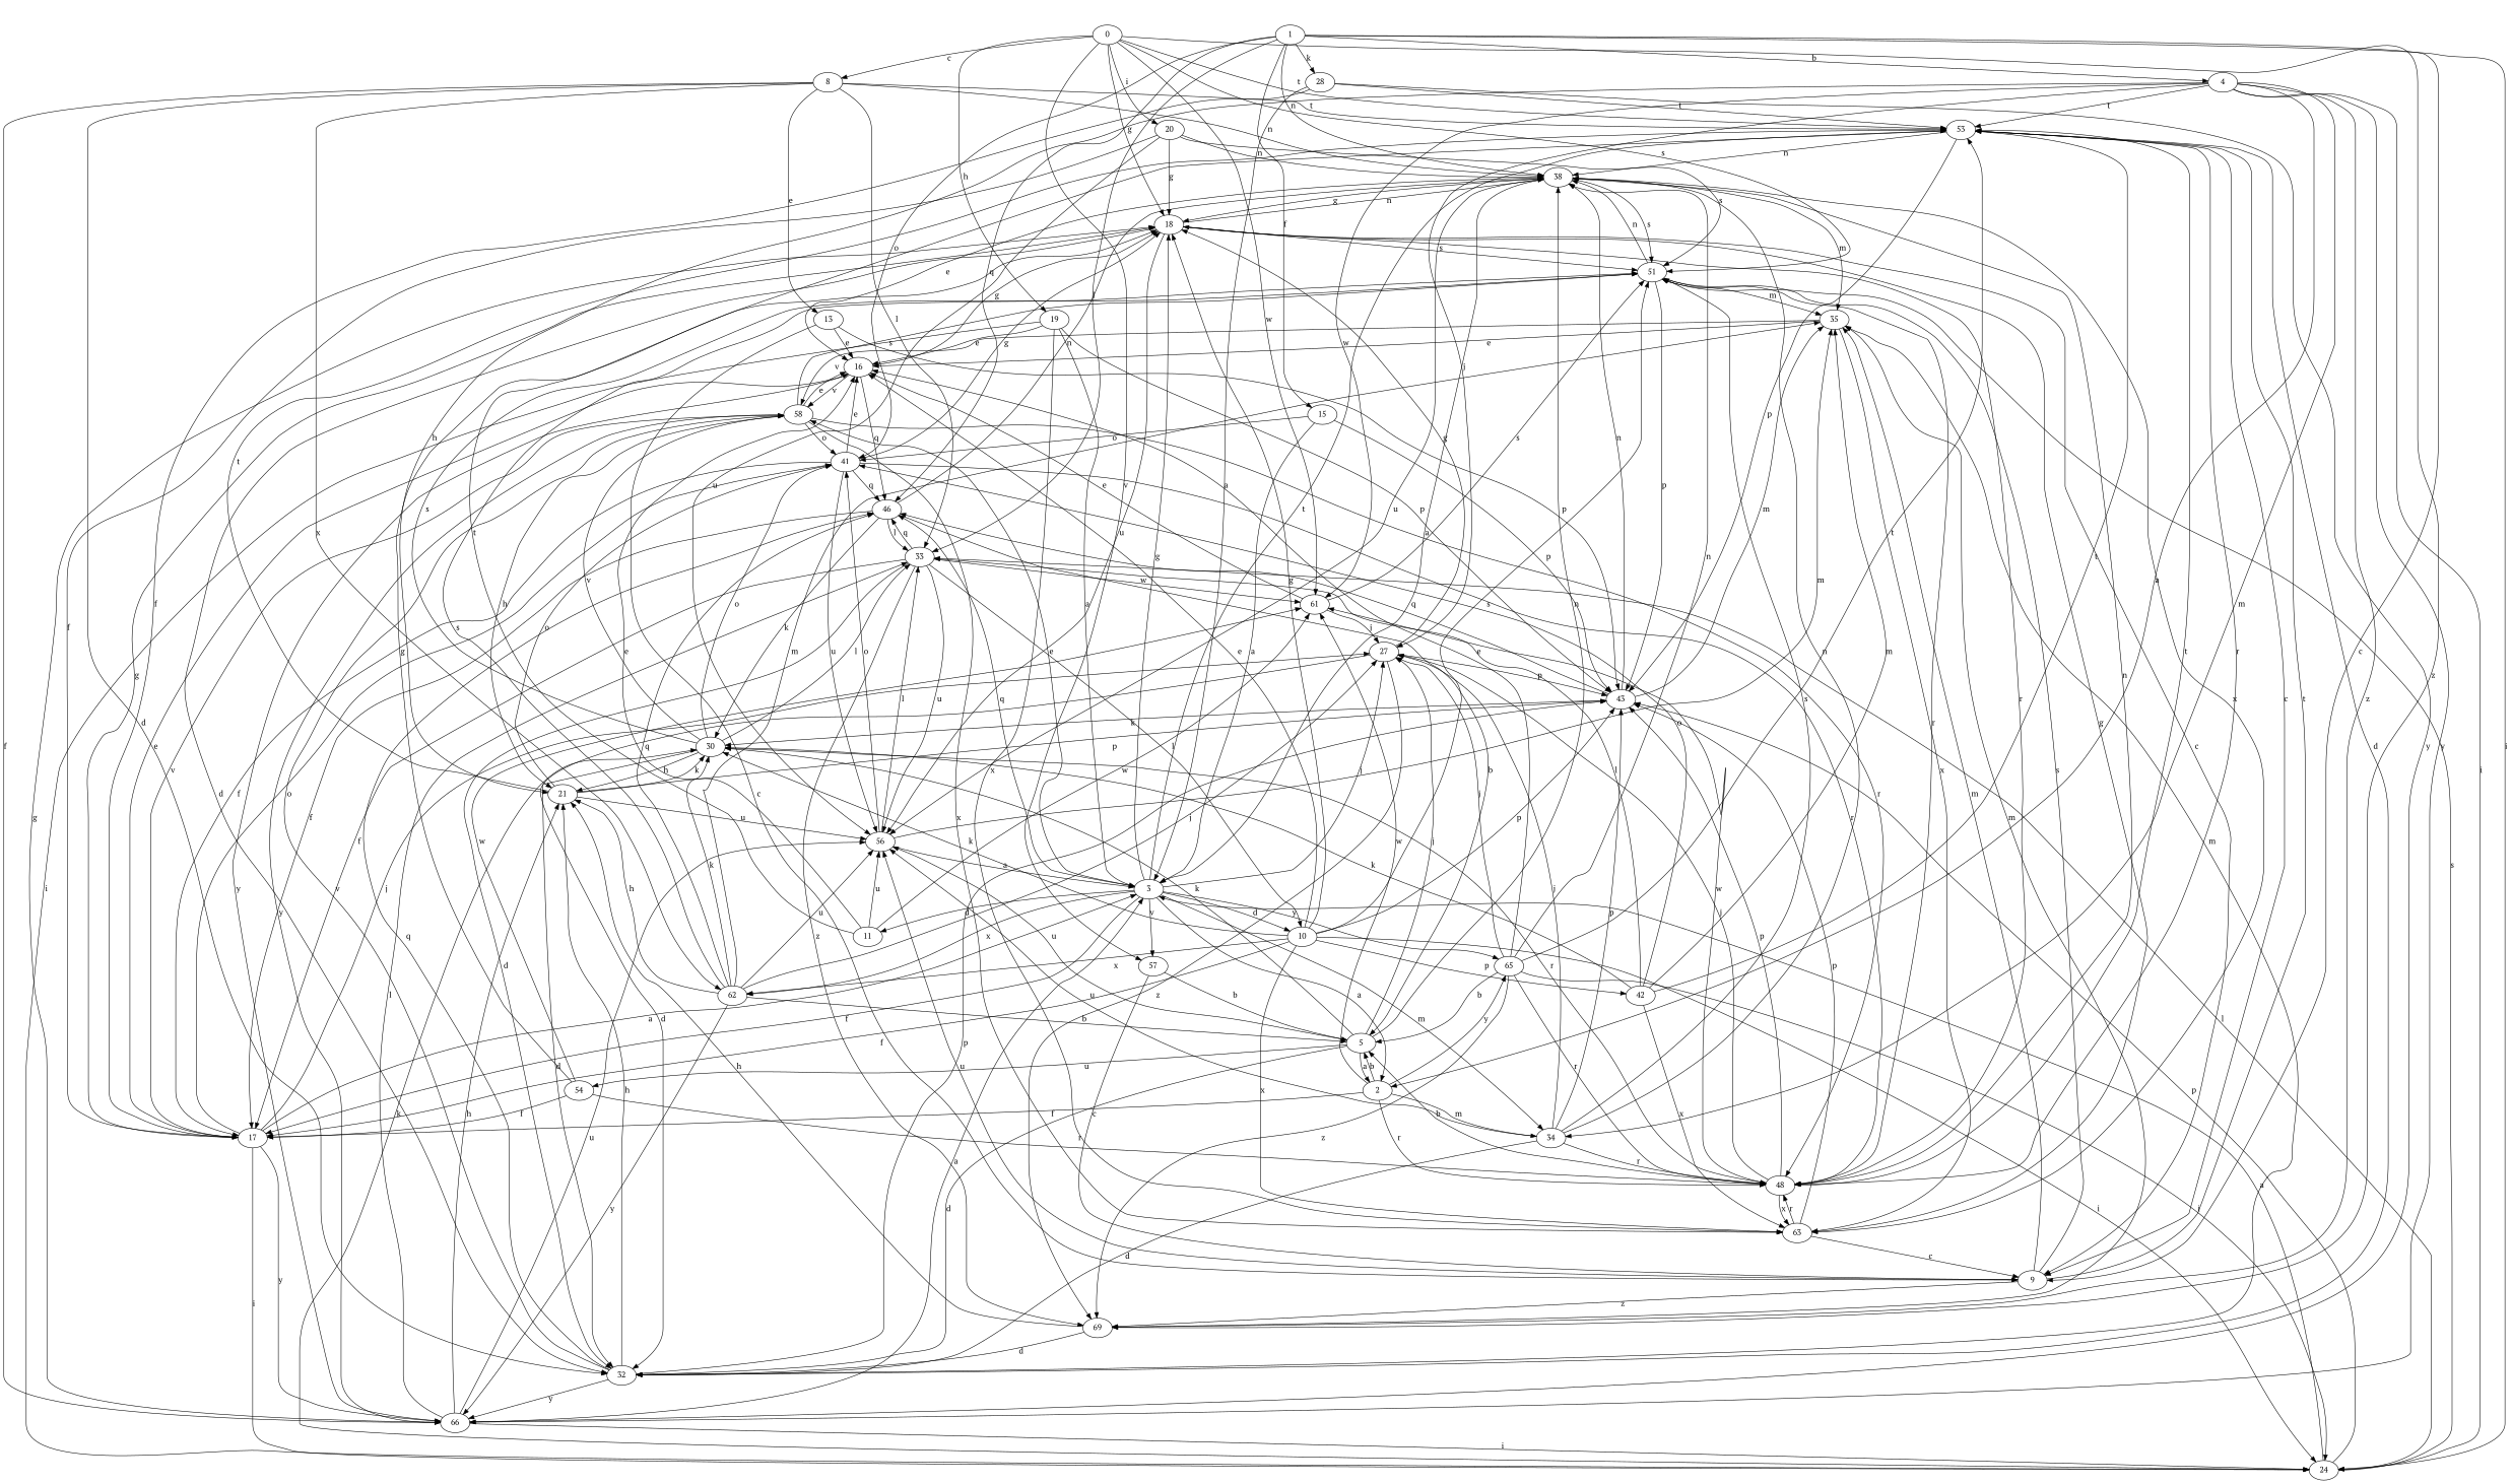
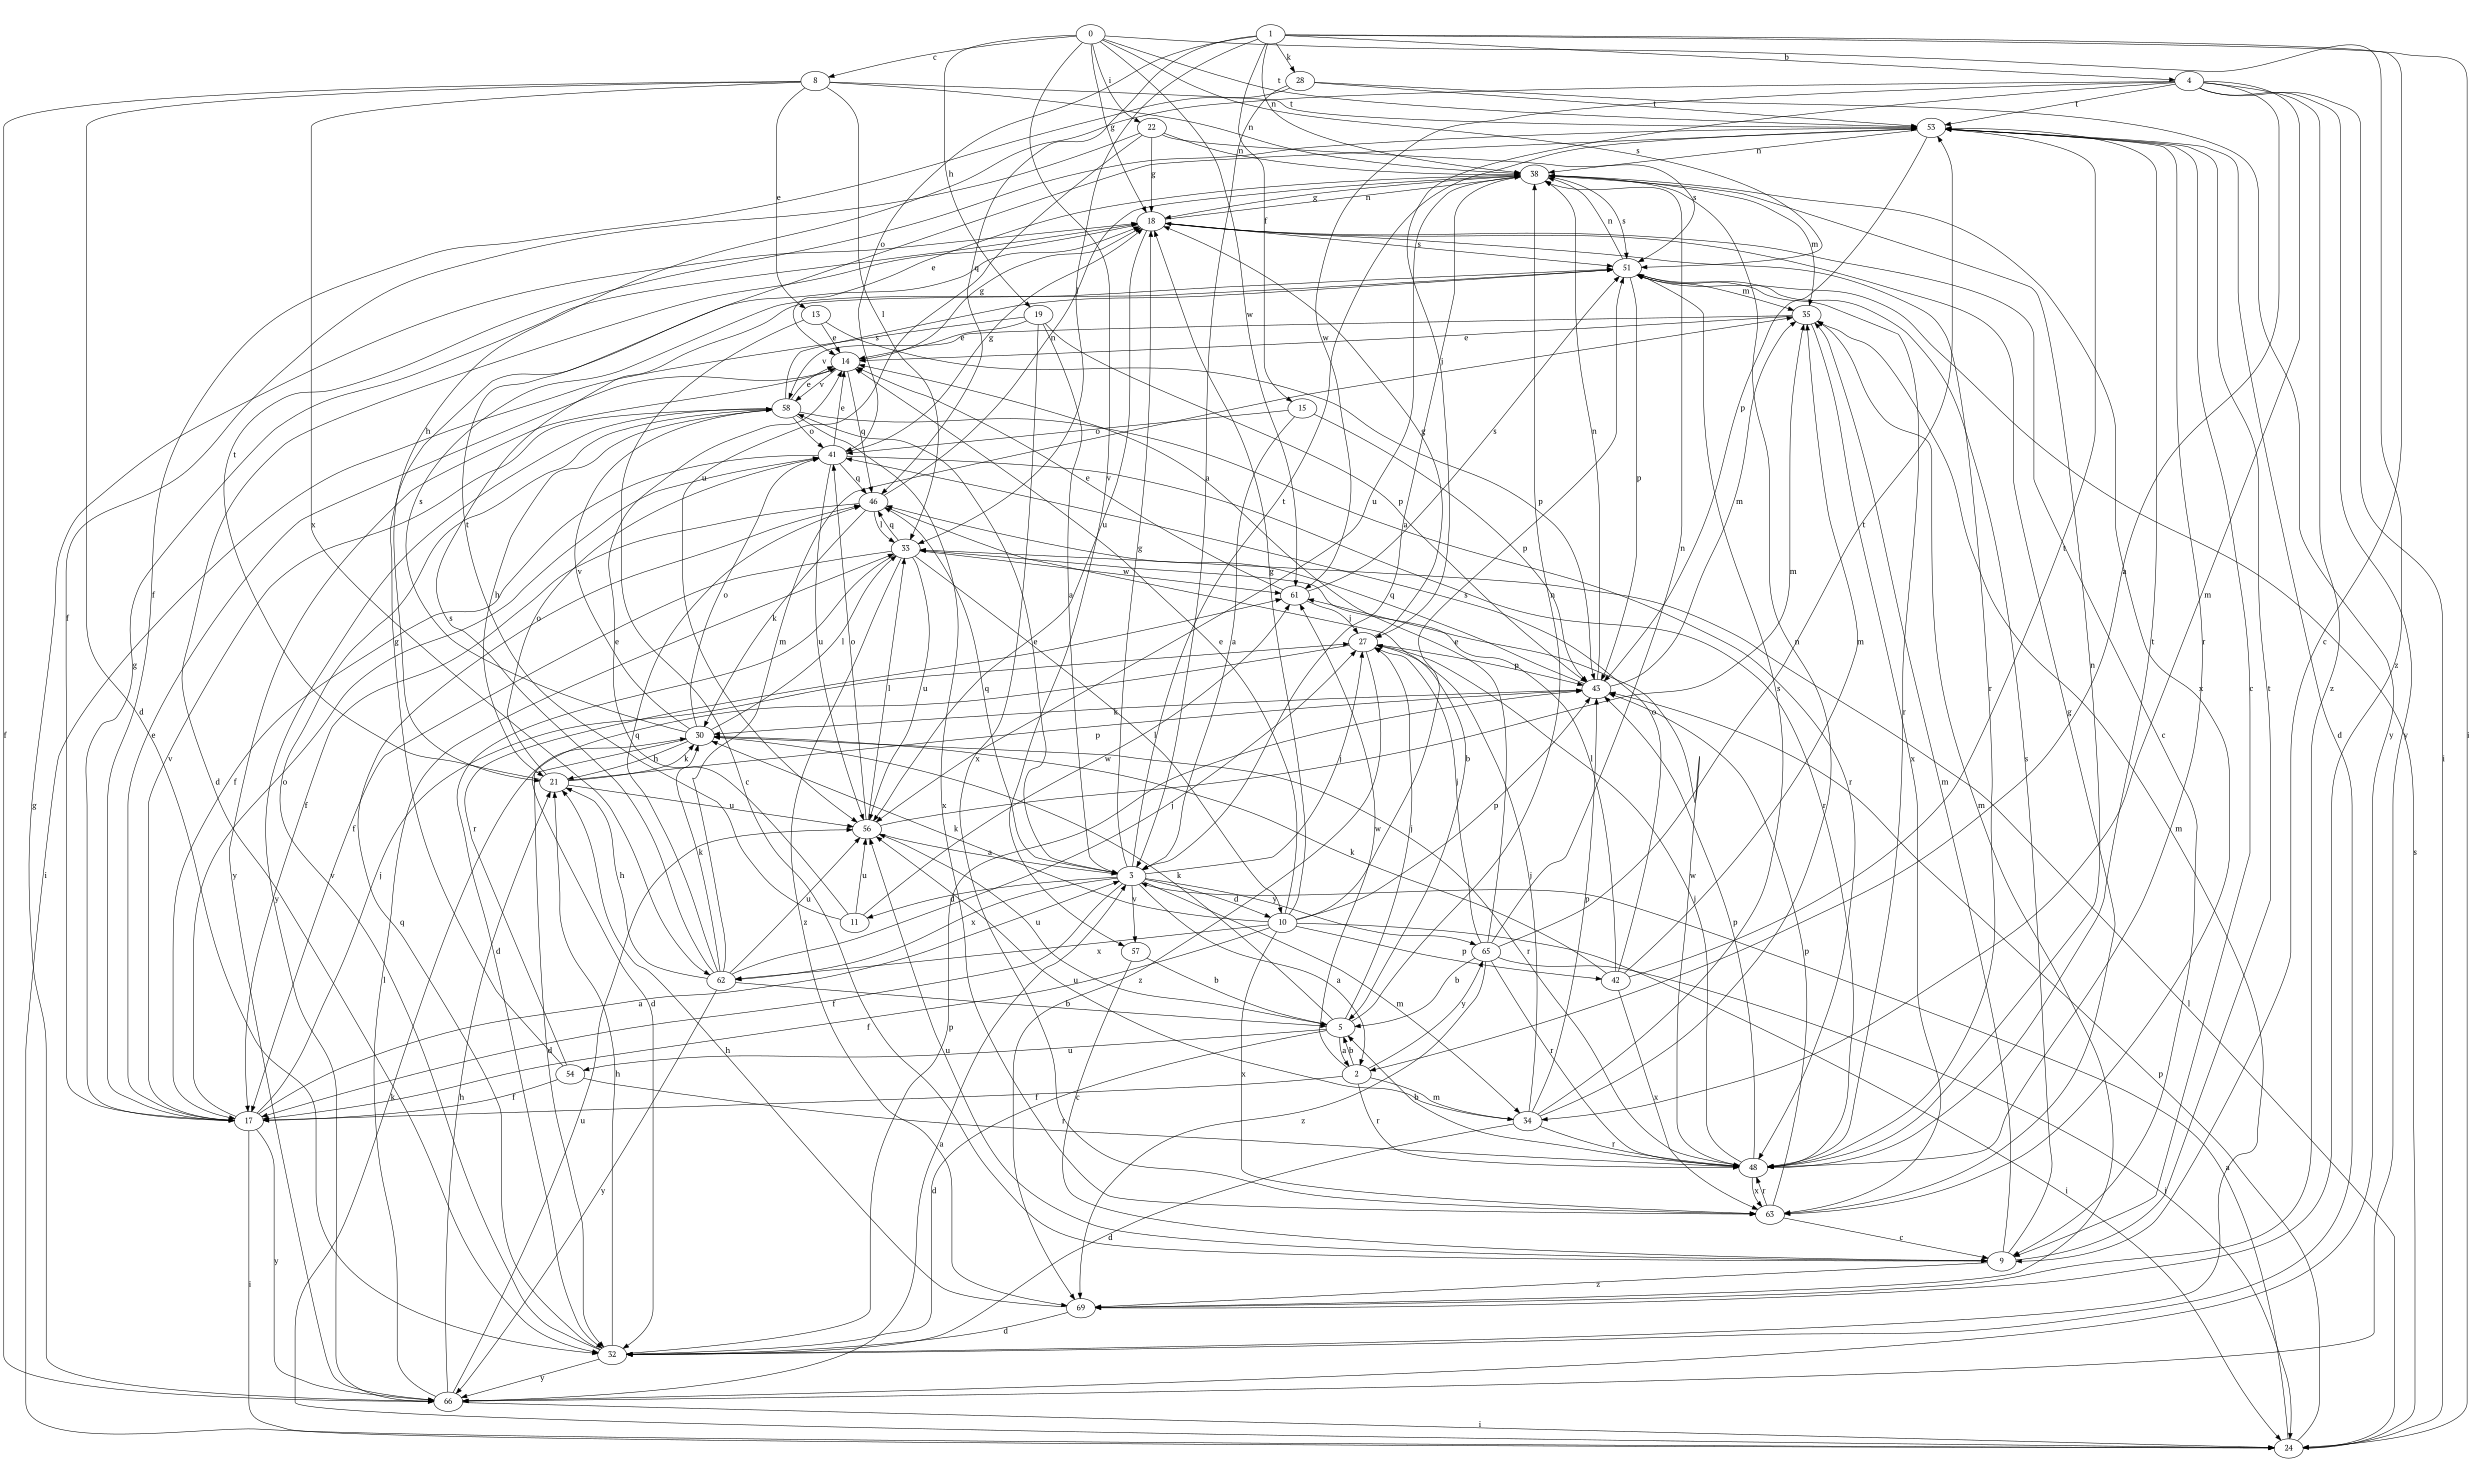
  strict digraph {
    fontname="PT Serif"
    node [fontname="PT Serif"]
    edge [fontname="PT Serif"]
    0
    8
    18
    19
-   22 [label=20]
+   22
    51
    53
    57
    61
    69
    33
    38
    62
    66
    n15 [label=32]
    13
    9
    48
    56
    24
    3
-   14 [label=16]
+   14
    43
    63
    17
    35
    5
    27
    21
    1
    4
    15
    28
    41
    46
    2
    34
    30
    10
    65
    54
    58
    11
    42
    0 -> 8 [label=c]
    0 -> 18 [label=g]
    0 -> 19 [label=h]
    0 -> 22 [label=i]
    0 -> 51 [label=s]
    0 -> 53 [label=t]
    0 -> 57 [label=v]
    0 -> 61 [label=w]
    0 -> 69 [label=z]
    8 -> 53 [label=t]
    8 -> 33 [label=l]
    8 -> 38 [label=n]
    8 -> 62 [label=x]
    8 -> 66 [label=f]
    8 -> n15 [label=d]
    8 -> 13 [label=e]
    18 -> 51 [label=s]
    18 -> 38 [label=n]
    18 -> n15 [label=d]
    18 -> 9 [label=c]
    18 -> 48 [label=r]
    18 -> 56 [label=u]
    19 -> 24 [label=i]
    19 -> 3 [label=a]
    19 -> 14 [label=e]
    19 -> 43 [label=p]
    19 -> 63 [label=x]
    22 -> 18 [label=g]
    22 -> 51 [label=s]
    22 -> 38 [label=n]
    22 -> 56 [label=u]
    22 -> 17 [label=f]
    51 -> 38 [label=n]
    51 -> 48 [label=r]
    51 -> 43 [label=p]
    51 -> 35 [label=m]
    53 -> 38 [label=n]
    53 -> n15 [label=d]
    53 -> 9 [label=c]
    53 -> 48 [label=r]
    53 -> 43 [label=p]
    57 -> 9 [label=c]
    57 -> 5 [label=b]
    61 -> 51 [label=s]
    61 -> 14 [label=e]
    61 -> 27 [label=j]
    69 -> n15 [label=d]
    69 -> 35 [label=m]
    69 -> 21 [label=h]
    33 -> 61 [label=w]
    33 -> 69 [label=z]
    33 -> n15 [label=d]
    33 -> 56 [label=u]
    33 -> 17 [label=f]
    33 -> 46 [label=q]
    33 -> 10 [label=l]
    38 -> 18 [label=g]
    38 -> 51 [label=s]
    38 -> 56 [label=u]
    38 -> 3 [label=a]
    38 -> 14 [label=e]
    38 -> 63 [label=x]
    38 -> 35 [label=m]
    62 -> 51 [label=s]
    62 -> 66 [label=y]
    62 -> 56 [label=u]
    62 -> 35 [label=m]
    62 -> 5 [label=b]
    62 -> 27 [label=j]
    62 -> 21 [label=h]
    62 -> 46 [label=q]
    62 -> 30 [label=k]
    66 -> 18 [label=g]
    66 -> 33 [label=l]
    66 -> 56 [label=u]
    66 -> 24 [label=i]
    66 -> 3 [label=a]
    66 -> 21 [label=h]
    n15 -> 66 [label=y]
    n15 -> 43 [label=p]
    n15 -> 35 [label=m]
    n15 -> 21 [label=h]
    n15 -> 46 [label=q]
    n15 -> 58 [label=v]
    13 -> 9 [label=c]
    13 -> 14 [label=e]
    13 -> 43 [label=p]
    9 -> 51 [label=s]
    9 -> 53 [label=t]
    9 -> 69 [label=z]
    9 -> 56 [label=u]
    9 -> 35 [label=m]
    48 -> 53 [label=t]
    48 -> 61 [label=w]
    48 -> 38 [label=n]
    48 -> 43 [label=p]
    48 -> 63 [label=x]
    48 -> 5 [label=b]
    48 -> 27 [label=j]
    56 -> 33 [label=l]
    56 -> 3 [label=a]
    56 -> 35 [label=m]
    56 -> 41 [label=o]
    24 -> 51 [label=s]
    24 -> 33 [label=l]
    24 -> 3 [label=a]
    24 -> 43 [label=p]
    24 -> 30 [label=k]
    3 -> 18 [label=g]
    3 -> 53 [label=t]
    3 -> 57 [label=v]
    3 -> 62 [label=x]
    3 -> 17 [label=f]
    3 -> 27 [label=j]
    3 -> 46 [label=q]
    3 -> 2 [label=a]
    3 -> 34 [label=m]
    3 -> 10 [label=d]
    3 -> 65 [label=y]
    3 -> 58 [label=e]
    3 -> 11 [label=d]
    14 -> 18 [label=g]
    14 -> 66 [label=y]
    14 -> 46 [label=q]
    14 -> 58 [label=v]
    43 -> 38 [label=n]
    43 -> 35 [label=m]
    43 -> 46 [label=q]
    43 -> 30 [label=k]
    63 -> 18 [label=g]
    63 -> 9 [label=c]
    63 -> 48 [label=r]
    63 -> 43 [label=p]
    17 -> 18 [label=g]
    17 -> 66 [label=y]
    17 -> 24 [label=i]
    17 -> 3 [label=a]
    17 -> 14 [label=e]
    17 -> 27 [label=j]
    17 -> 41 [label=o]
    17 -> 58 [label=v]
    35 -> 14 [label=e]
    35 -> 63 [label=x]
    35 -> 58 [label=v]
    5 -> 38 [label=n]
    5 -> n15 [label=d]
    5 -> 56 [label=u]
    5 -> 27 [label=j]
    5 -> 2 [label=a]
    5 -> 30 [label=k]
    5 -> 54 [label=u]
    27 -> 18 [label=g]
    27 -> 69 [label=z]
    27 -> n15 [label=d]
    27 -> 43 [label=p]
    21 -> 53 [label=t]
    21 -> 56 [label=u]
    21 -> 43 [label=p]
    21 -> 41 [label=o]
    21 -> 30 [label=k]
    1 -> 33 [label=l]
    1 -> 38 [label=n]
    1 -> 9 [label=c]
    1 -> 24 [label=i]
    1 -> 4 [label=b]
    1 -> 15 [label=f]
    1 -> 28 [label=k]
    1 -> 41 [label=o]
    1 -> 46 [label=q]
    4 -> 53 [label=t]
    4 -> 61 [label=w]
    4 -> 69 [label=z]
    4 -> 66 [label=y]
    4 -> 24 [label=i]
    4 -> 27 [label=j]
    4 -> 21 [label=h]
    4 -> 2 [label=a]
    4 -> 34 [label=m]
    15 -> 3 [label=a]
    15 -> 43 [label=p]
    15 -> 41 [label=o]
    28 -> 53 [label=t]
    28 -> 66 [label=y]
    28 -> 3 [label=a]
    28 -> 17 [label=f]
    41 -> 18 [label=g]
    41 -> 48 [label=r]
    41 -> 56 [label=u]
    41 -> 14 [label=e]
    41 -> 17 [label=f]
    41 -> 46 [label=q]
    46 -> 33 [label=l]
    46 -> 38 [label=n]
    46 -> 17 [label=f]
    46 -> 5 [label=b]
    46 -> 30 [label=k]
    2 -> 61 [label=w]
    2 -> 48 [label=r]
    2 -> 17 [label=f]
    2 -> 5 [label=b]
    2 -> 34 [label=m]
    2 -> 65 [label=y]
    34 -> 51 [label=s]
    34 -> 38 [label=n]
    34 -> n15 [label=d]
    34 -> 48 [label=r]
    34 -> 56 [label=u]
    34 -> 43 [label=p]
    34 -> 27 [label=j]
    30 -> 51 [label=s]
    30 -> 33 [label=l]
    30 -> n15 [label=d]
    30 -> 48 [label=r]
    30 -> 21 [label=h]
    30 -> 41 [label=o]
    30 -> 58 [label=v]
    10 -> 18 [label=g]
    10 -> 51 [label=s]
    10 -> 62 [label=x]
    10 -> 24 [label=i]
    10 -> 14 [label=e]
    10 -> 43 [label=p]
    10 -> 63 [label=x]
    10 -> 17 [label=f]
    10 -> 30 [label=k]
    10 -> 42 [label=p]
    65 -> 53 [label=t]
    65 -> 69 [label=z]
    65 -> 38 [label=n]
    65 -> 48 [label=r]
    65 -> 24 [label=i]
    65 -> 14 [label=e]
    65 -> 5 [label=b]
    65 -> 27 [label=j]
    54 -> 18 [label=g]
-   54 -> 61 [label=w]
+   54 -> 61 [label=r]
    54 -> 48 [label=r]
    54 -> 17 [label=f]
    58 -> 51 [label=s]
    58 -> 66 [label=y]
    58 -> 48 [label=r]
    58 -> 14 [label=e]
    58 -> 63 [label=x]
    58 -> 21 [label=h]
    58 -> 41 [label=o]
    11 -> 53 [label=t]
    11 -> 61 [label=w]
    11 -> 56 [label=u]
    11 -> 14 [label=e]
    42 -> 53 [label=t]
    42 -> 33 [label=l]
    42 -> 63 [label=x]
    42 -> 35 [label=m]
    42 -> 41 [label=o]
    42 -> 30 [label=k]
  }
